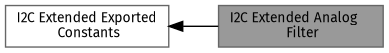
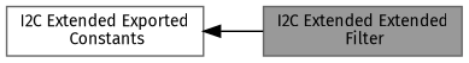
  digraph {
    rankdir=LR
    fontname="Fira Sans"
    node [fontname="Fira Sans" fontsize=10 shape=box style=filled]
-   n1 [color=gray40 fillcolor=grey60 fontcolor=black height=0.2 label="I2C Extended Analog\l Filter" width=0.4]
+   n1 [color=gray40 fillcolor=grey60 fontcolor=black height=0.2 label="I2C Extended Extended\l Filter" width=0.4]
    n2 [color=grey40 fillcolor=white height=0.2 label="I2C Extended Exported\l Constants" width=0.4]
    n2 -> n1 [dir=back fontname="Fira Sans" fontsize=10 labelfontname=Helvetica labelfontsize=10 shape=plaintext style=solid]
  }
